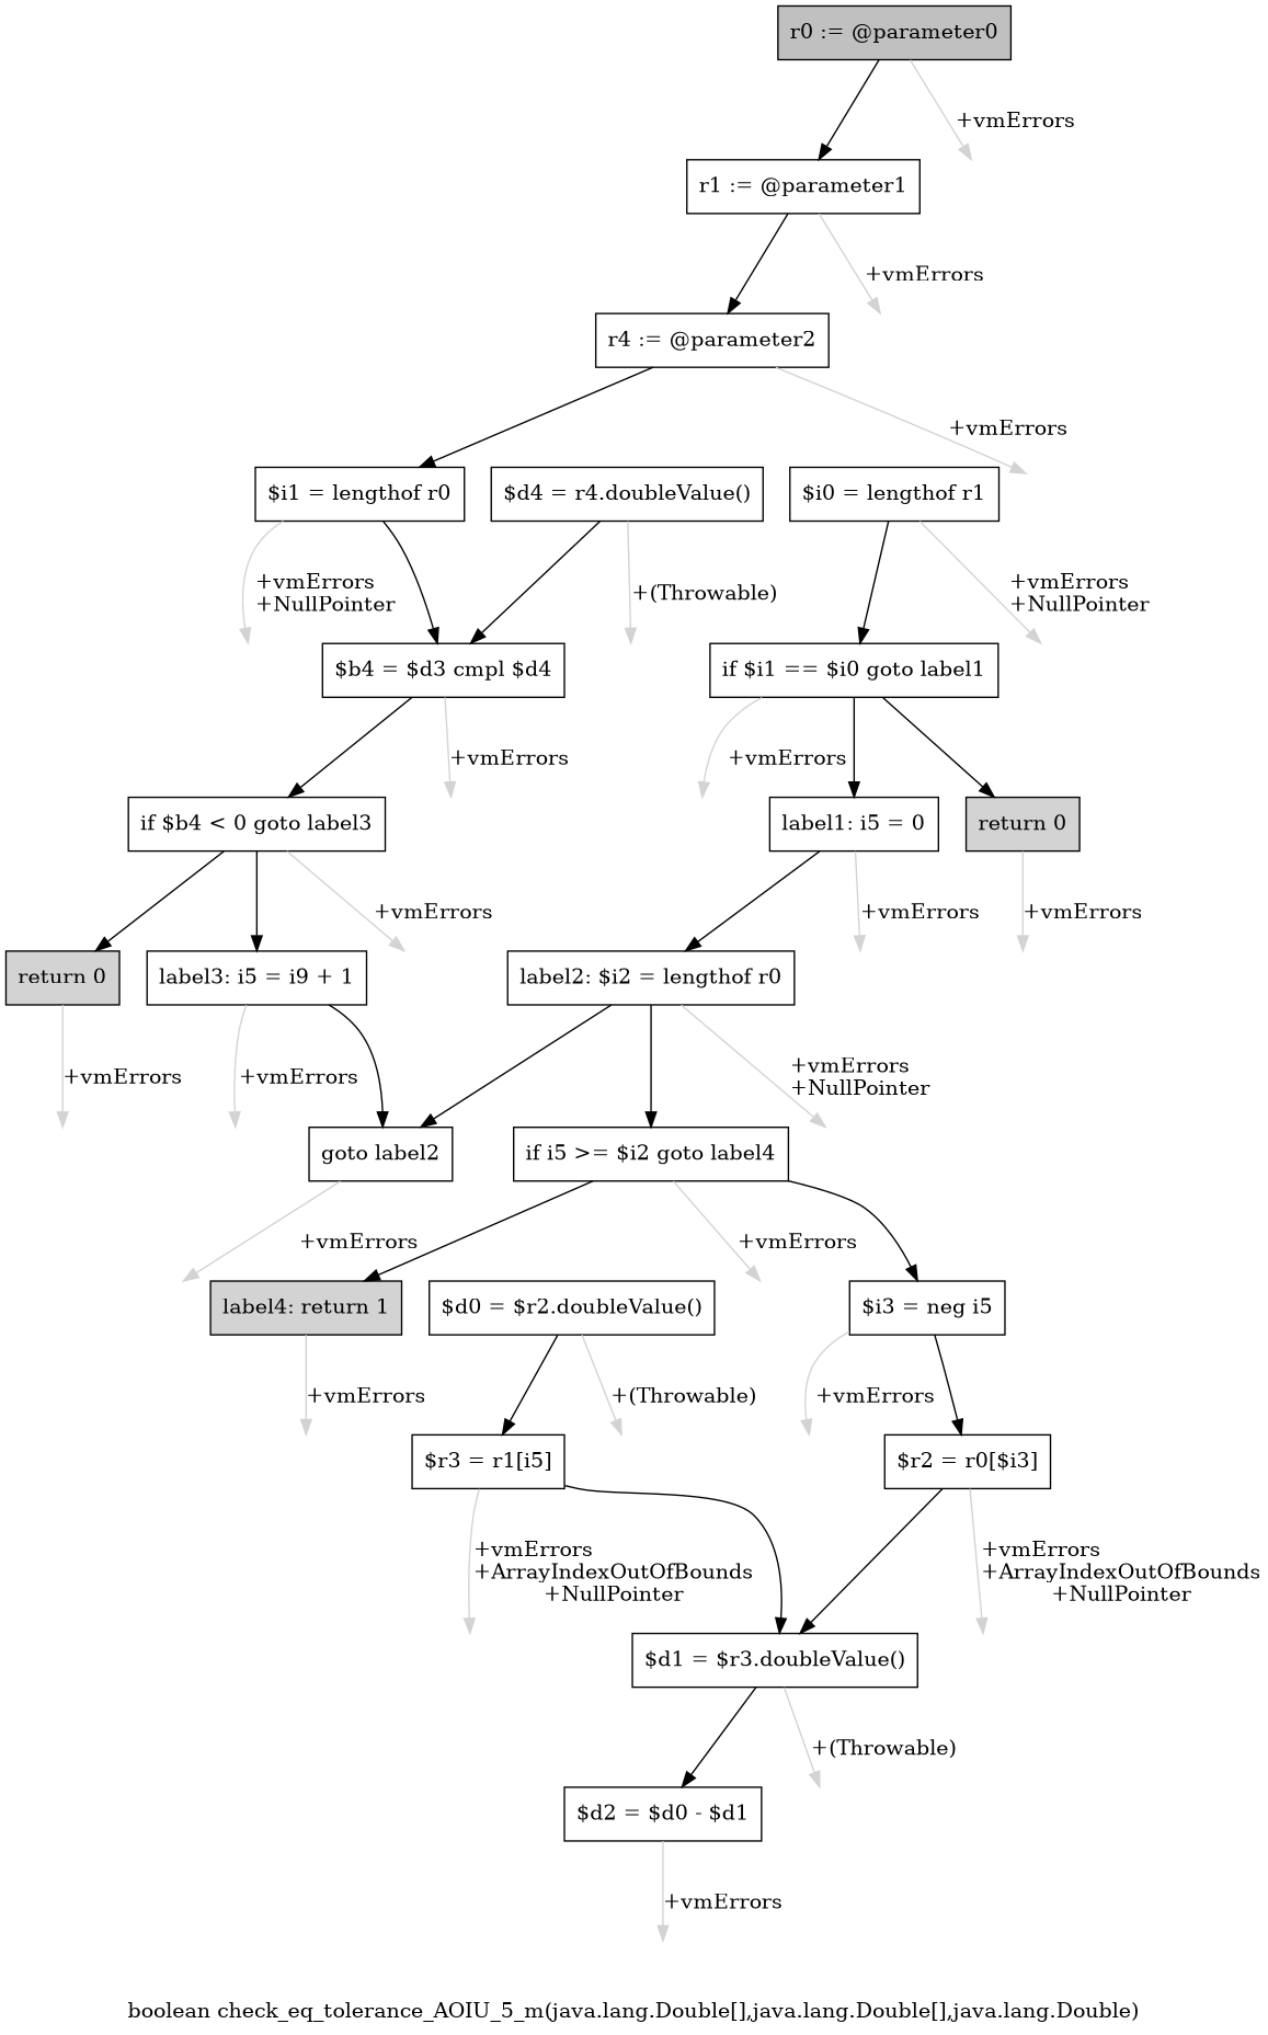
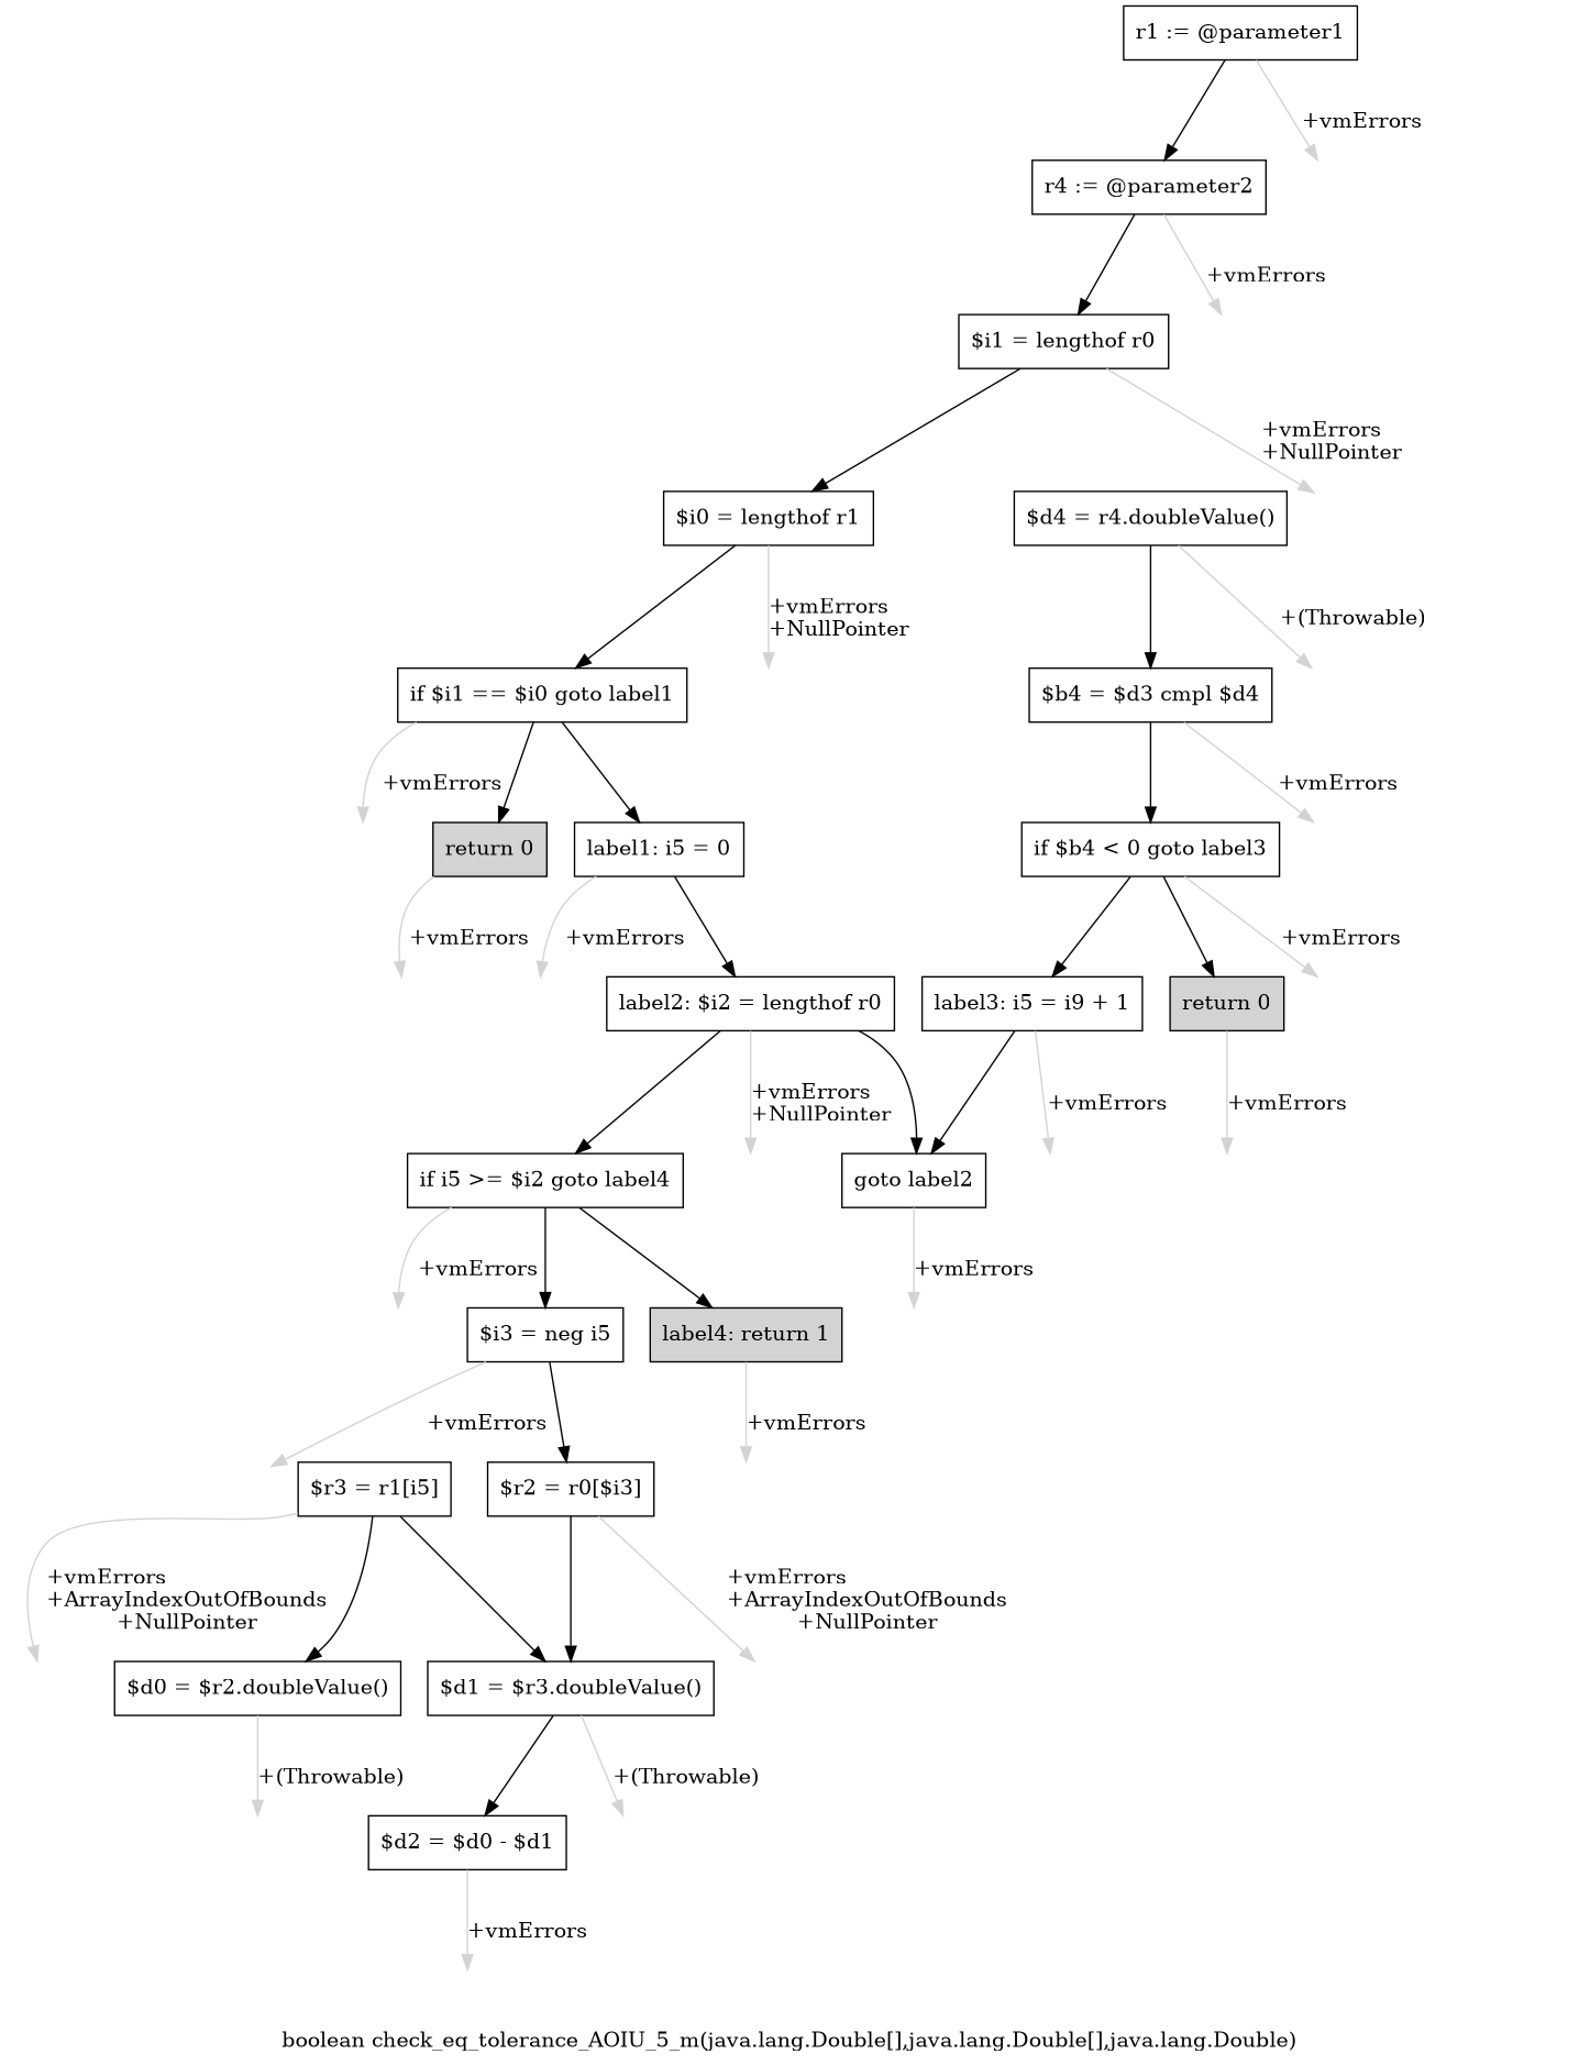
  digraph {
    label="boolean check_eq_tolerance_AOIU_5_m(java.lang.Double[],java.lang.Double[],java.lang.Double)"
    node [shape=box style=invis]
    edge [color=lightgray]
-   n1 [fillcolor=gray label="r0 := @parameter0" style=filled]
    n2 [label="r1 := @parameter1" style=""]
    n3 [label=Esc]
    n4 [label="r4 := @parameter2" style=""]
    n5 [label=Esc]
    n6 [label="$i1 = lengthof r0" style=""]
    n7 [label=Esc]
    n8 [label="$i0 = lengthof r1" style=""]
    n9 [label=Esc]
    n10 [label="if $i1 == $i0 goto label1" style=""]
    n11 [label=Esc]
    n12 [fillcolor=lightgray label="return 0" style=filled]
    n13 [label="label1: i5 = 0" style=""]
    n14 [label=Esc]
    n15 [label=Esc]
    n16 [label="label2: $i2 = lengthof r0" style=""]
    n17 [label=Esc]
    n18 [label="if i5 >= $i2 goto label4" style=""]
    n19 [label=Esc]
    n20 [label="goto label2" style=""]
    n21 [label="$i3 = neg i5" style=""]
    n22 [fillcolor=lightgray label="label4: return 1" style=filled]
    n23 [label=Esc]
    n24 [label="$r2 = r0[$i3]" style=""]
    n25 [label=Esc]
    n26 [label=Esc]
    n27 [label=Esc]
    n28 [label="$d1 = $r3.doubleValue()" style=""]
    n29 [label="$d0 = $r2.doubleValue()" style=""]
    n30 [label="$r3 = r1[i5]" style=""]
    n31 [label=Esc]
    n32 [label=Esc]
    n33 [label="$d2 = $d0 - $d1" style=""]
    n34 [label=Esc]
    n35 [label=Esc]
    n36 [label="$d4 = r4.doubleValue()" style=""]
    n37 [label="$b4 = $d3 cmpl $d4" style=""]
    n38 [label=Esc]
    n39 [label=Esc]
    n40 [label="if $b4 < 0 goto label3" style=""]
    n41 [label=Esc]
    n42 [fillcolor=lightgray label="return 0" style=filled]
    n43 [label="label3: i5 = i9 + 1" style=""]
    n44 [label=Esc]
    n45 [label=Esc]
    n46 [label=Esc]
    n47 [label=Esc]
-   n1 -> n2 [color=black]
-   n1 -> n3 [label="\l+vmErrors"]
    n2 -> n4 [color=black]
    n2 -> n5 [label="\l+vmErrors"]
    n4 -> n6 [color=black]
    n4 -> n7 [label="\l+vmErrors"]
-   n6 -> n37 [color=black]
+   n6 -> n8 [color=black]
    n6 -> n9 [label="\l+vmErrors\l+NullPointer"]
    n8 -> n10 [color=black]
    n8 -> n11 [label="\l+vmErrors\l+NullPointer"]
    n10 -> n12 [color=black]
    n10 -> n13 [color=black]
    n10 -> n14 [label="\l+vmErrors"]
    n12 -> n15 [label="\l+vmErrors"]
    n13 -> n16 [color=black]
    n13 -> n17 [label="\l+vmErrors"]
    n16 -> n18 [color=black]
    n16 -> n19 [label="\l+vmErrors\l+NullPointer"]
    n16 -> n20 [color=black]
    n18 -> n21 [color=black]
    n18 -> n22 [color=black]
    n18 -> n23 [label="\l+vmErrors"]
    n20 -> n47 [label="\l+vmErrors"]
    n21 -> n24 [color=black]
    n21 -> n25 [label="\l+vmErrors"]
    n22 -> n26 [label="\l+vmErrors"]
    n24 -> n27 [label="\l+vmErrors\l+ArrayIndexOutOfBounds\l+NullPointer"]
    n24 -> n28 [color=black]
    n28 -> n33 [color=black]
    n28 -> n34 [label="\l+(Throwable)"]
-   n29 -> n30 [color=black]
+   n30 -> n29 [color=black]
    n29 -> n31 [label="\l+(Throwable)"]
    n30 -> n28 [color=black]
    n30 -> n32 [label="\l+vmErrors\l+ArrayIndexOutOfBounds\l+NullPointer"]
    n33 -> n35 [label="\l+vmErrors"]
    n36 -> n37 [color=black]
    n36 -> n38 [label="\l+(Throwable)"]
    n37 -> n40 [color=black]
    n37 -> n41 [label="\l+vmErrors"]
    n40 -> n42 [color=black]
    n40 -> n43 [color=black]
    n40 -> n44 [label="\l+vmErrors"]
    n42 -> n45 [label="\l+vmErrors"]
    n43 -> n20 [color=black]
    n43 -> n46 [label="\l+vmErrors"]
  }
